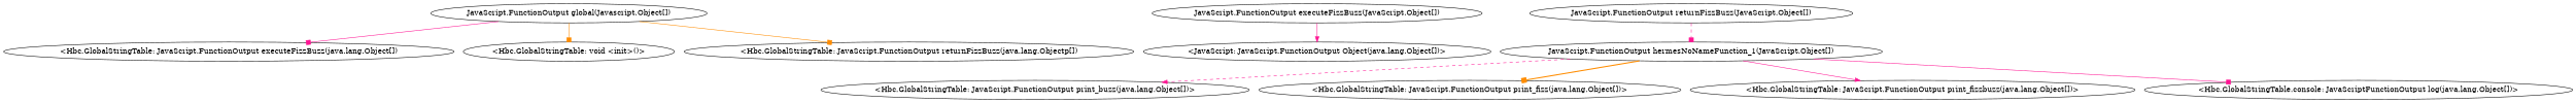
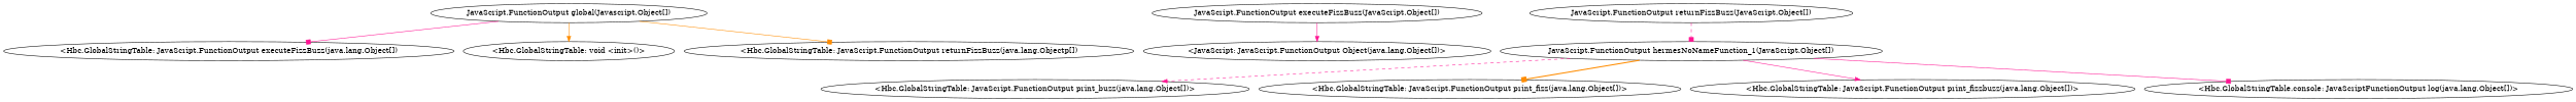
  strict digraph {
    edge [color=deeppink style=solid arrowhead=box]
    "JavaScript.FunctionOutput global(Javascript.Object[])"
    "<Hbc.GlobalStringTable: JavaScript.FunctionOutput executeFizzBuzz(java.lang.Object[])"
    "<Hbc.GlobalStringTable: void <init>()>"
    "<Hbc.GlobalStringTable: JavaScript.FunctionOutput returnFizzBuzz(java.lang.Objectp[])"
    "JavaScript.FunctionOutput executeFizzBuzz(JavaScript.Object[])"
    "<JavaScript: JavaScript.FunctionOutput Object(java.lang.Object[])>"
    "JavaScript.FunctionOutput returnFizzBuzz(JavaScript.Object[])"
    "JavaScript.FunctionOutput hermesNoNameFunction_1(JavaScript.Object[])"
    "<Hbc.GlobalStringTable: JavaScript.FunctionOutput print_buzz(java.lang.Object[])>"
    "<Hbc.GlobalStringTable: JavaScript.FunctionOutput print_fizz(java.lang.Object[])>"
    "<Hbc.GlobalStringTable: JavaScript.FunctionOutput print_fizzbuzz(java.lang.Object[])>"
    "<Hbc.GlobalStringTable.console: JavaScriptFunctionOutput log(java.lang.Object[])>"
    "JavaScript.FunctionOutput global(Javascript.Object[])" -> "<Hbc.GlobalStringTable: JavaScript.FunctionOutput executeFizzBuzz(java.lang.Object[])"
-   "JavaScript.FunctionOutput global(Javascript.Object[])" -> "<Hbc.GlobalStringTable: void <init>()>" [color=darkorange]
+   "JavaScript.FunctionOutput global(Javascript.Object[])" -> "<Hbc.GlobalStringTable: void <init>()>" [color=darkorange arrowhead=normal]
    "JavaScript.FunctionOutput global(Javascript.Object[])" -> "<Hbc.GlobalStringTable: JavaScript.FunctionOutput returnFizzBuzz(java.lang.Objectp[])" [color=darkorange]
    "JavaScript.FunctionOutput executeFizzBuzz(JavaScript.Object[])" -> "<JavaScript: JavaScript.FunctionOutput Object(java.lang.Object[])>" [arrowhead=normal]
    "JavaScript.FunctionOutput returnFizzBuzz(JavaScript.Object[])" -> "JavaScript.FunctionOutput hermesNoNameFunction_1(JavaScript.Object[])" [style=dashed]
    "JavaScript.FunctionOutput hermesNoNameFunction_1(JavaScript.Object[])" -> "<Hbc.GlobalStringTable: JavaScript.FunctionOutput print_buzz(java.lang.Object[])>" [style=dashed arrowhead=normal]
    "JavaScript.FunctionOutput hermesNoNameFunction_1(JavaScript.Object[])" -> "<Hbc.GlobalStringTable: JavaScript.FunctionOutput print_fizz(java.lang.Object[])>" [color=darkorange style=bold]
    "JavaScript.FunctionOutput hermesNoNameFunction_1(JavaScript.Object[])" -> "<Hbc.GlobalStringTable: JavaScript.FunctionOutput print_fizzbuzz(java.lang.Object[])>" [arrowhead=normal]
    "JavaScript.FunctionOutput hermesNoNameFunction_1(JavaScript.Object[])" -> "<Hbc.GlobalStringTable.console: JavaScriptFunctionOutput log(java.lang.Object[])>"
  }
